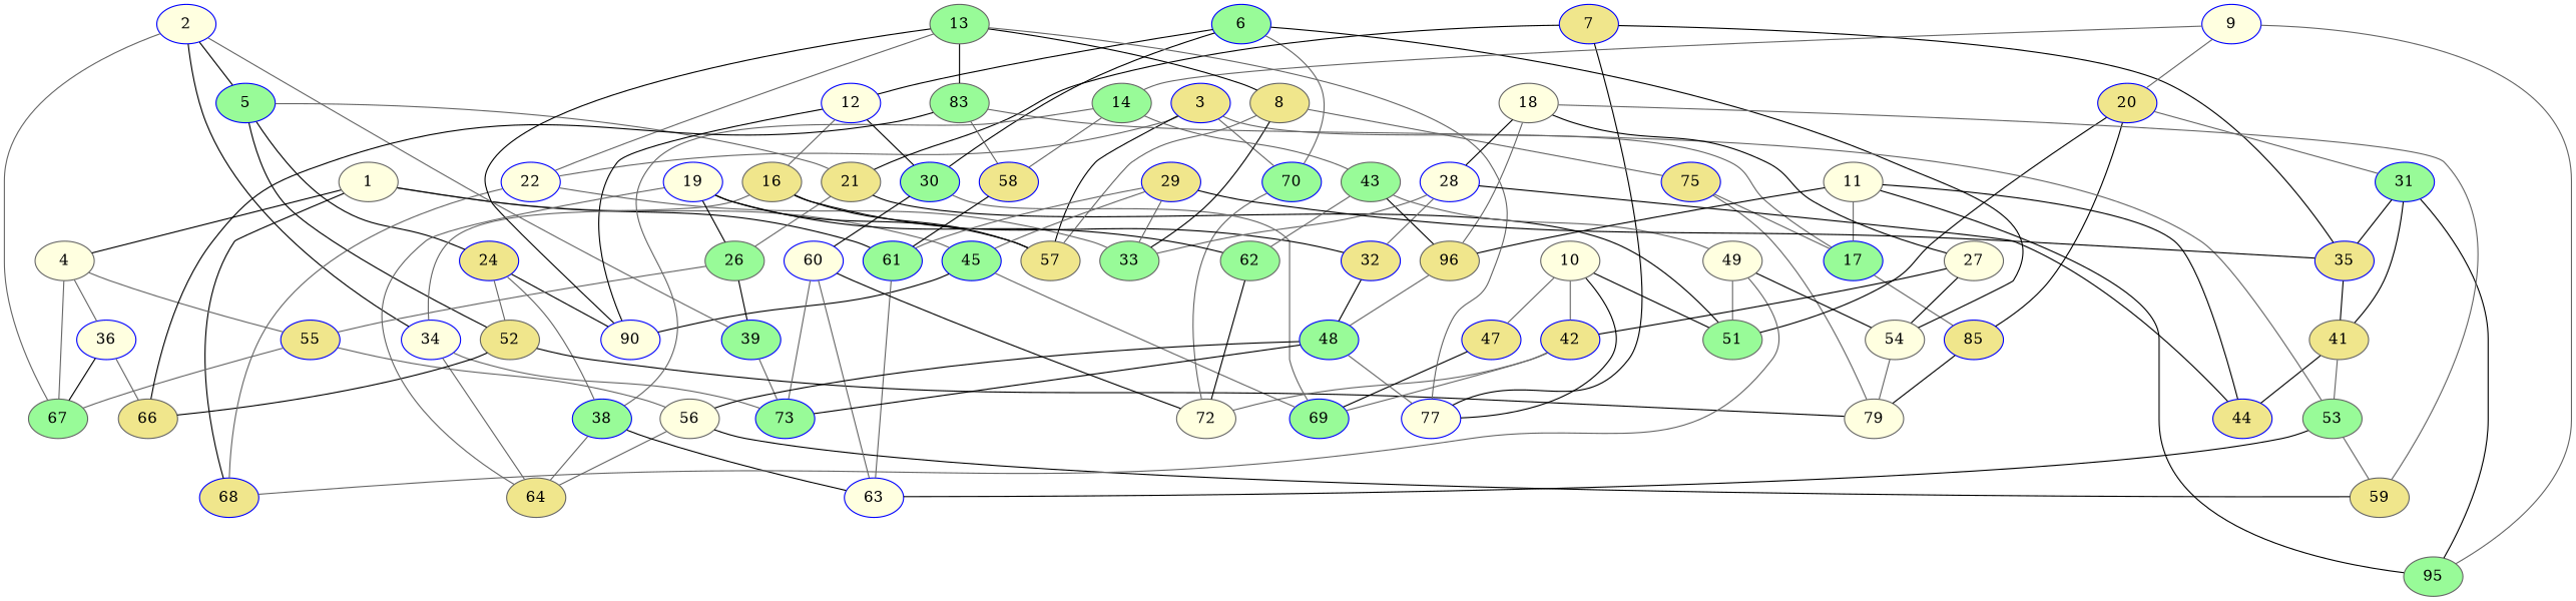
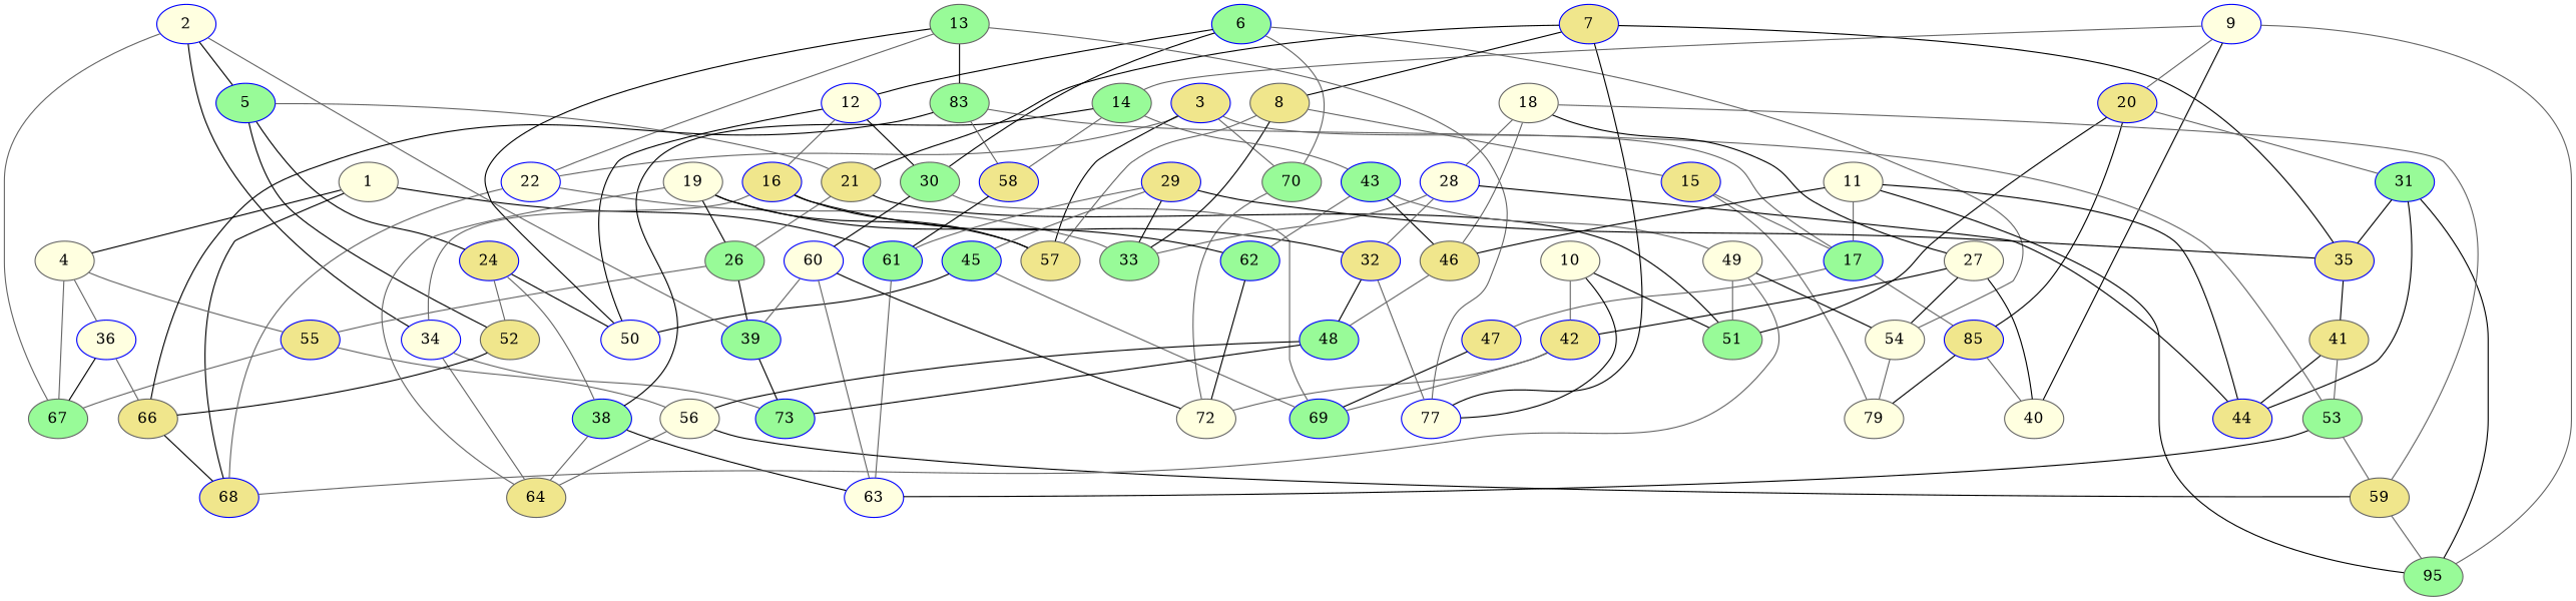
  graph {
    node [color=blue fillcolor=khaki style=filled]
    edge [color=gray40]
    1 [color=gray40 fillcolor=lightyellow]
    4 [color=gray40 fillcolor=lightyellow]
    45 [fillcolor=palegreen]
    61 [fillcolor=palegreen]
    68
    67 [color=gray40 fillcolor=palegreen]
    36 [fillcolor=lightyellow]
    55
-   50 [fillcolor=lightyellow label=90]
+   50 [fillcolor=lightyellow]
    69 [fillcolor=palegreen]
    63 [fillcolor=lightyellow]
    2 [fillcolor=lightyellow]
    5 [fillcolor=palegreen]
    34 [fillcolor=lightyellow]
    39 [fillcolor=palegreen]
    21 [color=gray40]
    24
    52 [color=gray40]
    64 [color=gray40]
    73 [fillcolor=palegreen]
    17 [fillcolor=palegreen]
    3
    22 [fillcolor=lightyellow]
    57 [color=gray40]
-   70 [fillcolor=palegreen]
+   70 [color=gray40 fillcolor=palegreen]
    n26 [label=85]
    33 [color=gray40 fillcolor=palegreen]
    72 [color=gray40 fillcolor=lightyellow]
    66 [color=gray40]
    56 [color=gray40 fillcolor=lightyellow]
    51 [color=gray40 fillcolor=palegreen]
    26 [color=gray40 fillcolor=palegreen]
    38 [fillcolor=palegreen]
    n34 [color=gray40 fillcolor=lightyellow label=79]
    6 [fillcolor=palegreen]
    12 [fillcolor=lightyellow]
-   30 [fillcolor=palegreen]
+   30 [color=gray40 fillcolor=palegreen]
    54 [color=gray40 fillcolor=lightyellow]
-   16 [color=gray40]
+   16
    60 [fillcolor=lightyellow]
    7
    8 [color=gray40]
    35
    n44 [fillcolor=lightyellow label=77]
-   15 [label=75]
+   15
    41 [color=gray40]
    9 [fillcolor=lightyellow]
    14 [color=gray40 fillcolor=palegreen]
    20
+   40 [color=gray40 fillcolor=lightyellow]
    n51 [color=gray40 fillcolor=palegreen label=95]
-   43 [color=gray40 fillcolor=palegreen]
+   43 [fillcolor=palegreen]
    58
    31 [fillcolor=palegreen]
    10 [color=gray40 fillcolor=lightyellow]
    42
    47
    11 [color=gray40 fillcolor=lightyellow]
    44
-   46 [color=gray40 label=96]
+   46 [color=gray40]
    48 [fillcolor=palegreen]
    32
    13 [color=gray40 fillcolor=palegreen]
    n64 [color=gray40 fillcolor=palegreen label=83]
    53 [color=gray40 fillcolor=palegreen]
-   62 [color=gray40 fillcolor=palegreen]
+   62 [fillcolor=palegreen]
    49 [color=gray40 fillcolor=lightyellow]
    18 [color=gray40 fillcolor=lightyellow]
    27 [color=gray40 fillcolor=lightyellow]
    28 [fillcolor=lightyellow]
    59 [color=gray40]
-   19 [fillcolor=lightyellow]
+   19 [color=gray40 fillcolor=lightyellow]
    29
    1 -- 4 [color=black]
-   1 -- 45
    1 -- 61 [color=black]
    1 -- 68 [color=black]
    4 -- 67
    4 -- 36
    4 -- 55
    45 -- 50 [color=black]
    45 -- 69
    61 -- 63
    36 -- 67 [color=black]
    36 -- 66
    55 -- 67
    55 -- 56
    2 -- 67
    2 -- 5 [color=black]
    2 -- 34 [color=black]
    2 -- 39
    5 -- 21
    5 -- 24 [color=black]
    5 -- 52 [color=black]
    34 -- 64
    34 -- 73
-   39 -- 73
+   39 -- 73 [color=black]
    21 -- 51 [color=black]
    21 -- 26
    24 -- 50 [color=black]
    24 -- 52
    24 -- 38
    52 -- 66 [color=black]
-   52 -- n34 [color=black]
    17 -- n26
    3 -- 17
    3 -- 22
    3 -- 57 [color=black]
    3 -- 70
    22 -- 68
    22 -- 33
    70 -- 72
    n26 -- n34 [color=black]
+   n26 -- 40
+   66 -- 68 [color=black]
    56 -- 64
    56 -- 59 [color=black]
    26 -- 55
    26 -- 39 [color=black]
    38 -- 63 [color=black]
    38 -- 64
    6 -- 70
    6 -- 12 [color=black]
    6 -- 30 [color=black]
-   6 -- 54 [color=black]
+   6 -- 54
    12 -- 50 [color=black]
    12 -- 30 [color=black]
    12 -- 16
    30 -- 69
    30 -- 60 [color=black]
    54 -- n34
    16 -- 34
    16 -- 57 [color=black]
    16 -- 32 [color=black]
    60 -- 63
-   60 -- 73
+   60 -- 39
    60 -- 72 [color=black]
    7 -- 21 [color=black]
-   13 -- 8 [color=black]
+   7 -- 8 [color=black]
    7 -- 35 [color=black]
    7 -- n44 [color=black]
    8 -- 57
    8 -- 33 [color=black]
    8 -- 15
    35 -- 41 [color=black]
    15 -- 17
    15 -- n34
    41 -- 44 [color=black]
    41 -- 53
    9 -- 14
    9 -- 20
+   9 -- 40 [color=black]
    9 -- n51
-   14 -- 38
+   14 -- 38 [color=black]
    14 -- 43
    14 -- 58
    20 -- n26 [color=black]
    20 -- 51 [color=black]
    20 -- 31
    43 -- 46 [color=black]
    43 -- 62
    43 -- 49
    58 -- 61 [color=black]
    31 -- 35 [color=black]
-   31 -- 41 [color=black]
+   31 -- 44 [color=black]
    31 -- n51 [color=black]
    10 -- 51 [color=black]
    10 -- n44 [color=black]
    10 -- 42
-   10 -- 47
+   17 -- 47
    42 -- 69
    42 -- 72
    47 -- 69 [color=black]
    11 -- 17
    11 -- n51 [color=black]
    11 -- 44 [color=black]
    11 -- 46 [color=black]
    46 -- 48
    48 -- 73 [color=black]
    48 -- 56 [color=black]
-   48 -- n44
+   32 -- n44
    32 -- 48 [color=black]
    13 -- 50 [color=black]
    13 -- 22
    13 -- n44
    13 -- n64 [color=black]
    n64 -- 66 [color=black]
    n64 -- 58
    n64 -- 53
    53 -- 63 [color=black]
    53 -- 59
    62 -- 72 [color=black]
    49 -- 68
    49 -- 51
    49 -- 54 [color=black]
    18 -- 46
    18 -- 27 [color=black]
-   18 -- 28 [color=black]
+   18 -- 28
    18 -- 59
    27 -- 54 [color=black]
+   27 -- 40 [color=black]
    27 -- 42 [color=black]
    28 -- 33
    28 -- 44 [color=black]
    28 -- 32
+   59 -- n51
    19 -- 64
    19 -- 57 [color=black]
    19 -- 26 [color=black]
    19 -- 62 [color=black]
    29 -- 45
    29 -- 61
-   29 -- 33
+   29 -- 33 [color=black]
    29 -- 35 [color=black]
  }
